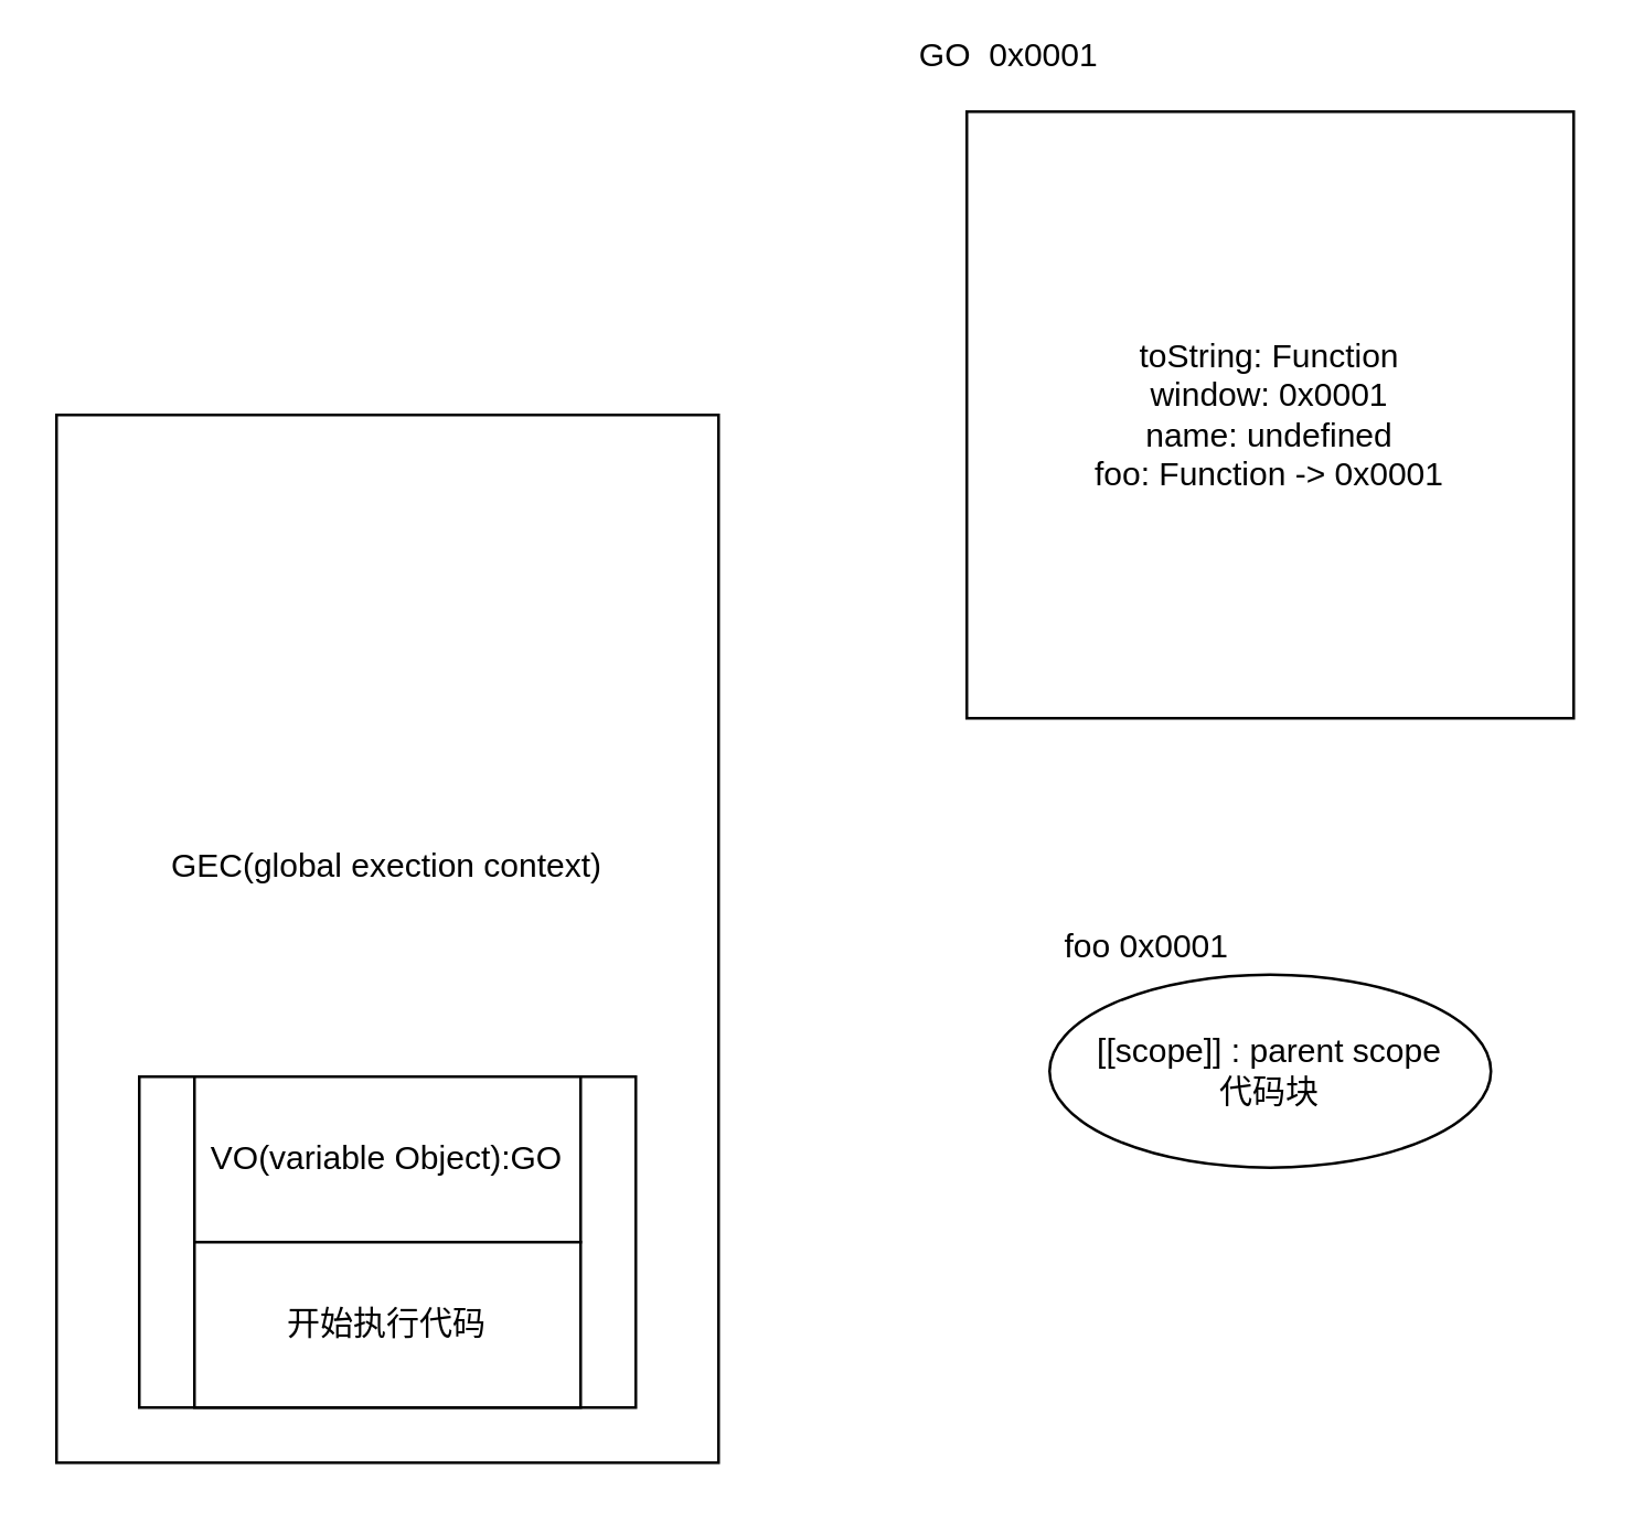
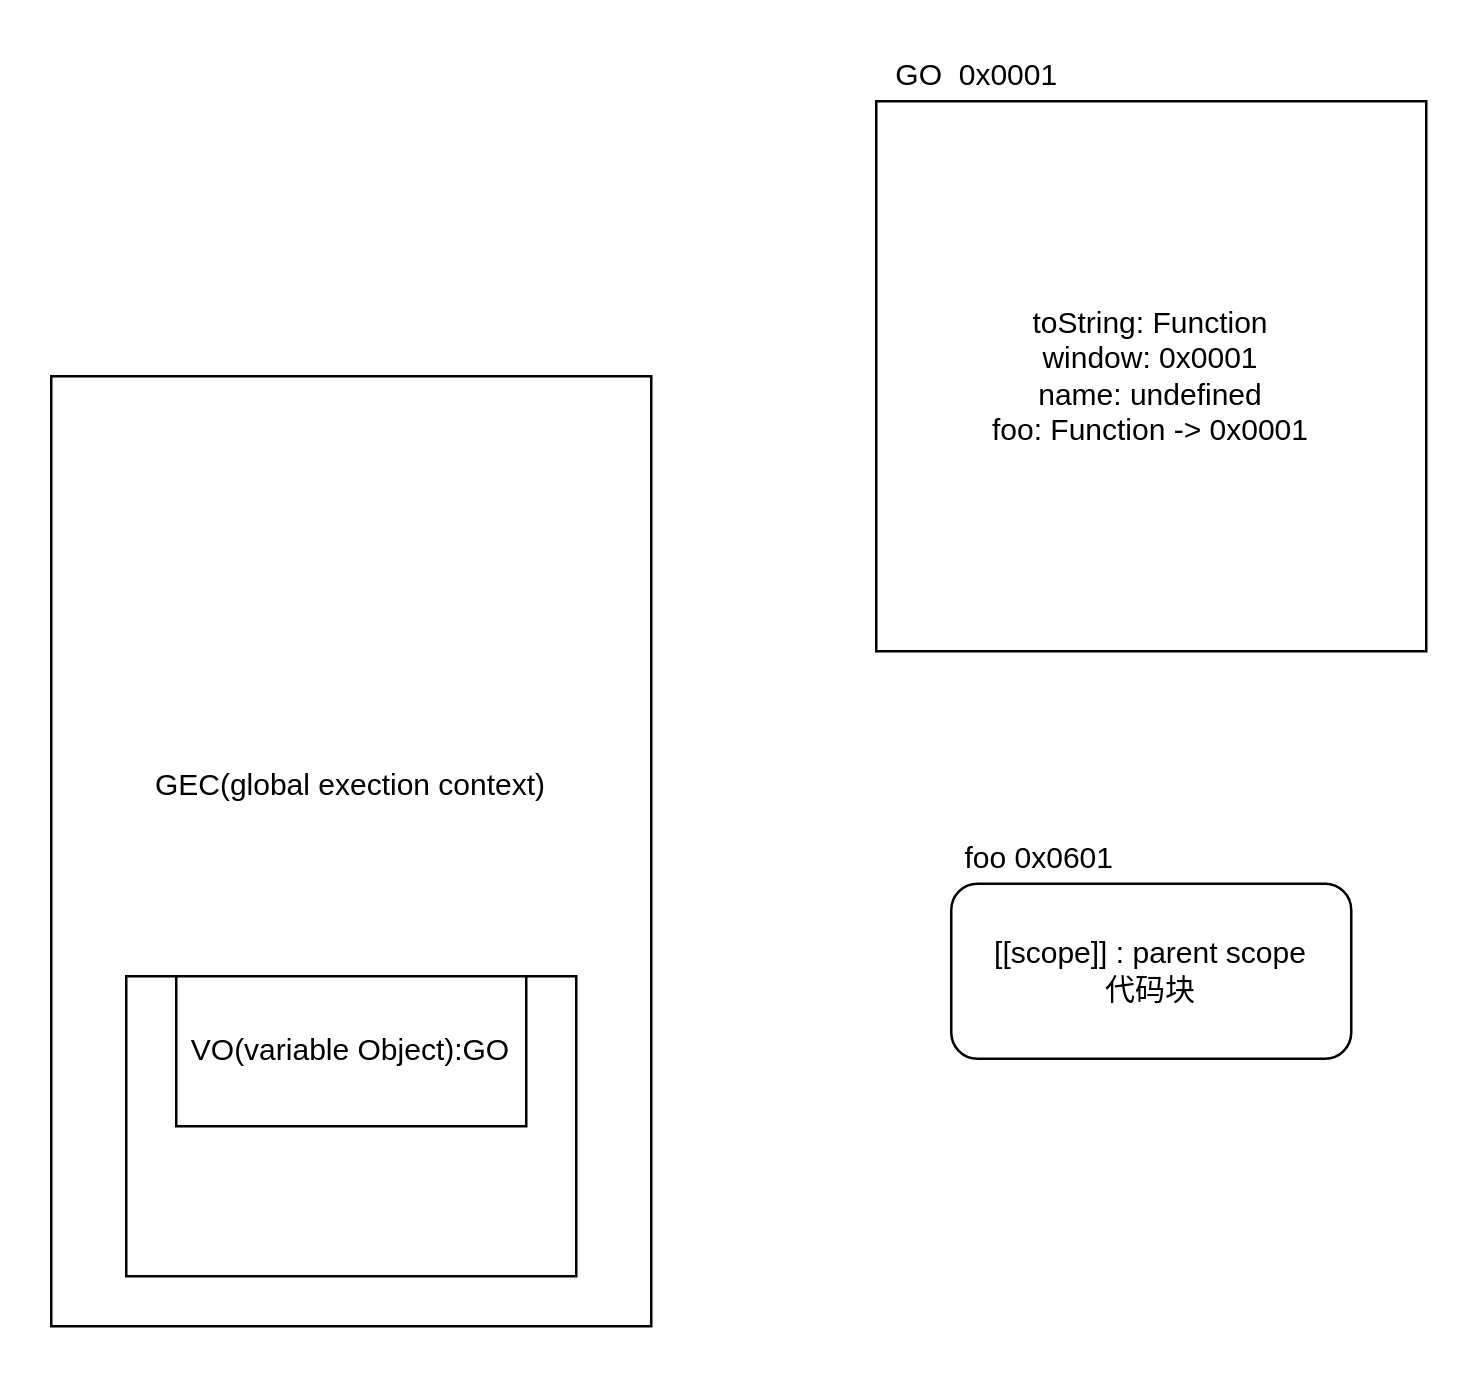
  <mxCell id="0" />
  <mxCell id="1" parent="0" />
  <mxCell id="2" value="" style="whiteSpace=wrap;html=1;" parent="1" vertex="1"><mxGeometry x="20" y="150" width="240" height="380" as="geometry" /></mxCell>
  <mxCell id="3" value="" style="rounded=0;whiteSpace=wrap;html=1;" vertex="1" parent="1"><mxGeometry x="50" y="390" width="180" height="120" as="geometry" /></mxCell>
  <mxCell id="4" value="GEC(global exection context)" style="text;html=1;strokeColor=none;fillColor=none;align=center;verticalAlign=middle;whiteSpace=wrap;rounded=0;" vertex="1" parent="1"><mxGeometry x="50" y="302" width="180" height="23" as="geometry" /></mxCell>
  <mxCell id="5" value="VO(variable Object):GO" style="rounded=0;whiteSpace=wrap;html=1;" vertex="1" parent="1"><mxGeometry x="70" y="390" width="140" height="60" as="geometry" /></mxCell>
- <mxCell id="6" value="开始执行代码" style="rounded=0;whiteSpace=wrap;html=1;" vertex="1" parent="1"><mxGeometry x="70" y="450" width="140" height="60" as="geometry" /></mxCell>
  <mxCell id="7" value="toString: Function&lt;br&gt;window: 0x0001&lt;br&gt;name: undefined&lt;br&gt;foo: Function -&amp;gt;&amp;nbsp;&lt;span&gt;0x0001&lt;/span&gt;" style="rounded=0;whiteSpace=wrap;html=1;" vertex="1" parent="1"><mxGeometry x="350" y="40" width="220" height="220" as="geometry" /></mxCell>
- <mxCell id="8" value="GO&amp;nbsp; 0x0001" style="text;html=1;align=center;verticalAlign=middle;resizable=0;points=[];autosize=1;strokeColor=none;fillColor=none;" vertex="1" parent="1"><mxGeometry x="325" y="10" width="80" height="20" as="geometry" /></mxCell>
- <mxCell id="9" value="foo 0x0001" style="text;html=1;align=center;verticalAlign=middle;resizable=0;points=[];autosize=1;strokeColor=none;fillColor=none;" vertex="1" parent="1"><mxGeometry x="380" y="333" width="70" height="20" as="geometry" /></mxCell>
- <mxCell id="10" value="[[scope]] : parent scope&lt;br&gt;代码块" style="ellipse;whiteSpace=wrap;html=1;" vertex="1" parent="1"><mxGeometry x="380" y="353" width="160" height="70" as="geometry" /></mxCell>
+ <mxCell id="8" value="GO&amp;nbsp; 0x0001" style="text;html=1;align=center;verticalAlign=middle;resizable=0;points=[];autosize=1;strokeColor=none;fillColor=none;" vertex="1" parent="1"><mxGeometry x="350" y="20" width="80" height="20" as="geometry" /></mxCell>
+ <mxCell id="9" value="foo 0x0601" style="text;html=1;align=center;verticalAlign=middle;resizable=0;points=[];autosize=1;strokeColor=none;fillColor=none;" vertex="1" parent="1"><mxGeometry x="380" y="333" width="70" height="20" as="geometry" /></mxCell>
+ <mxCell id="10" value="[[scope]] : parent scope&lt;br&gt;代码块" style="rounded=1;whiteSpace=wrap;html=1;" vertex="1" parent="1"><mxGeometry x="380" y="353" width="160" height="70" as="geometry" /></mxCell>
